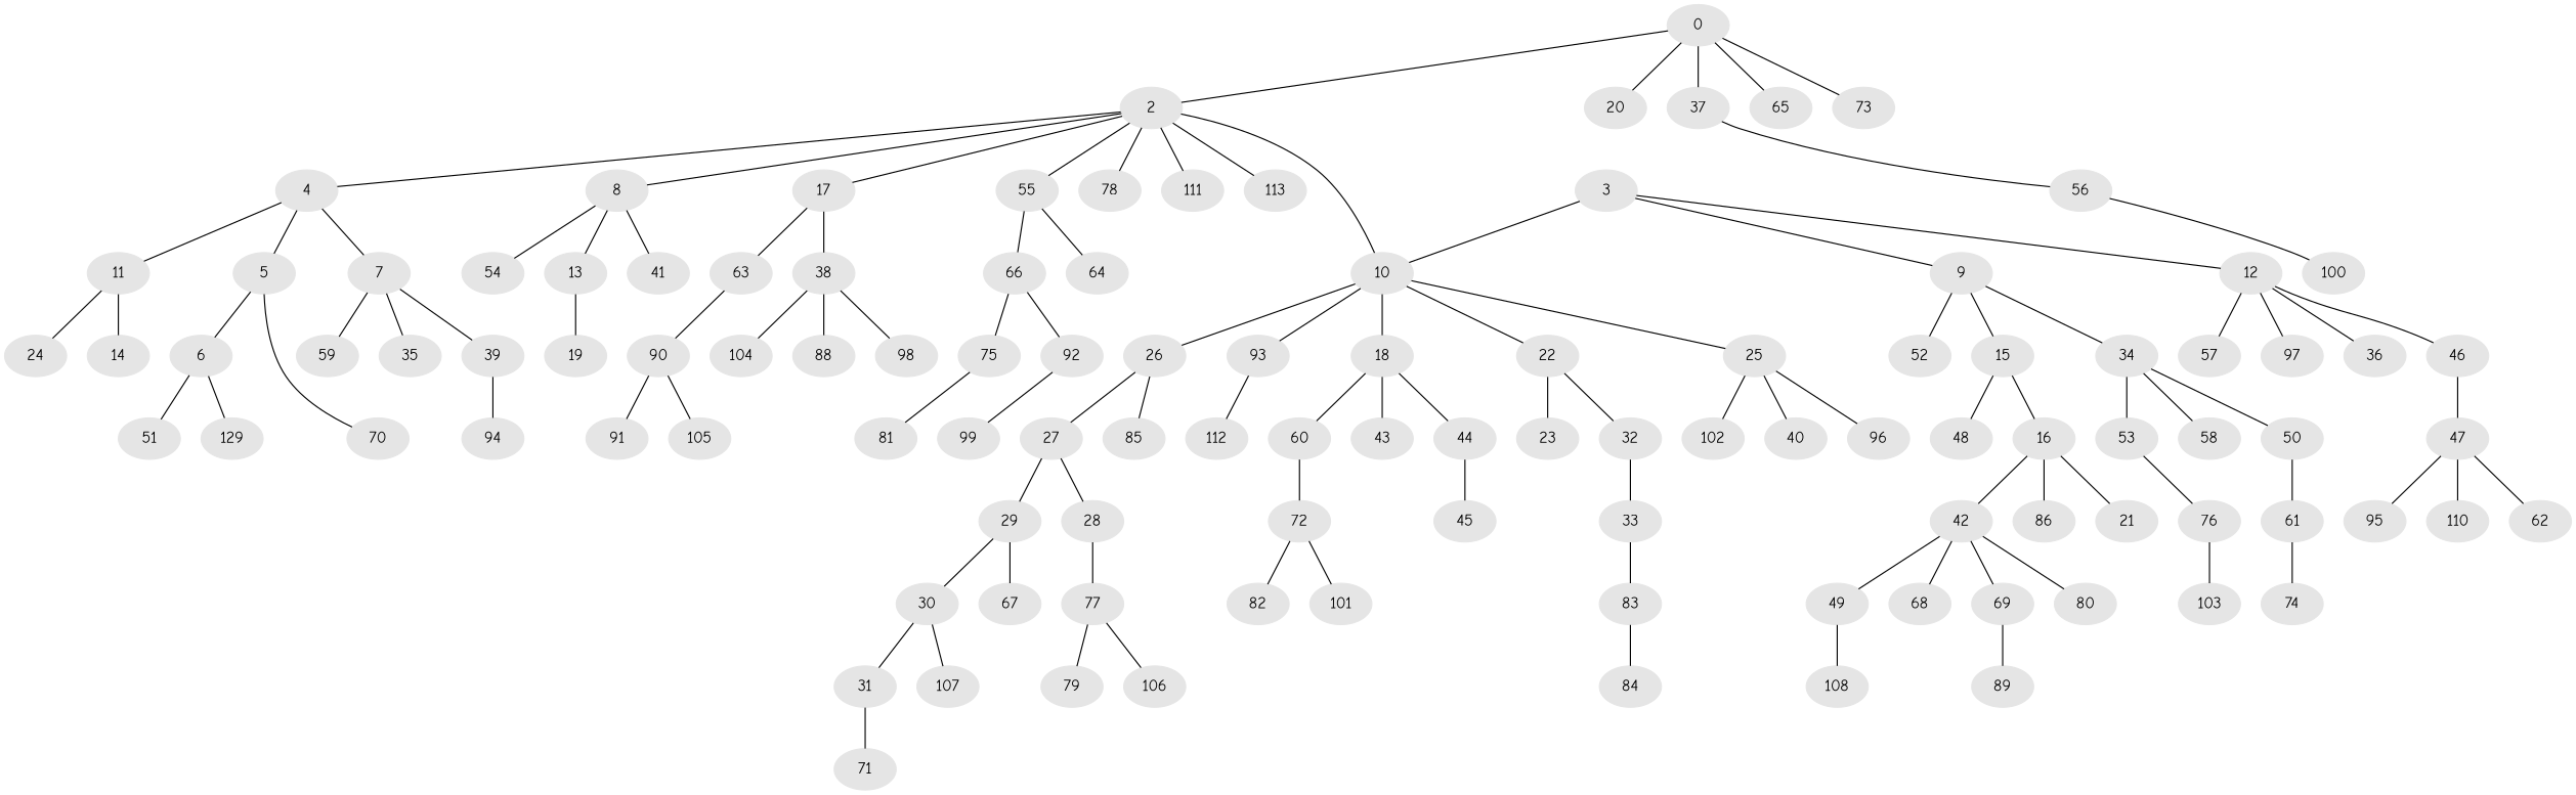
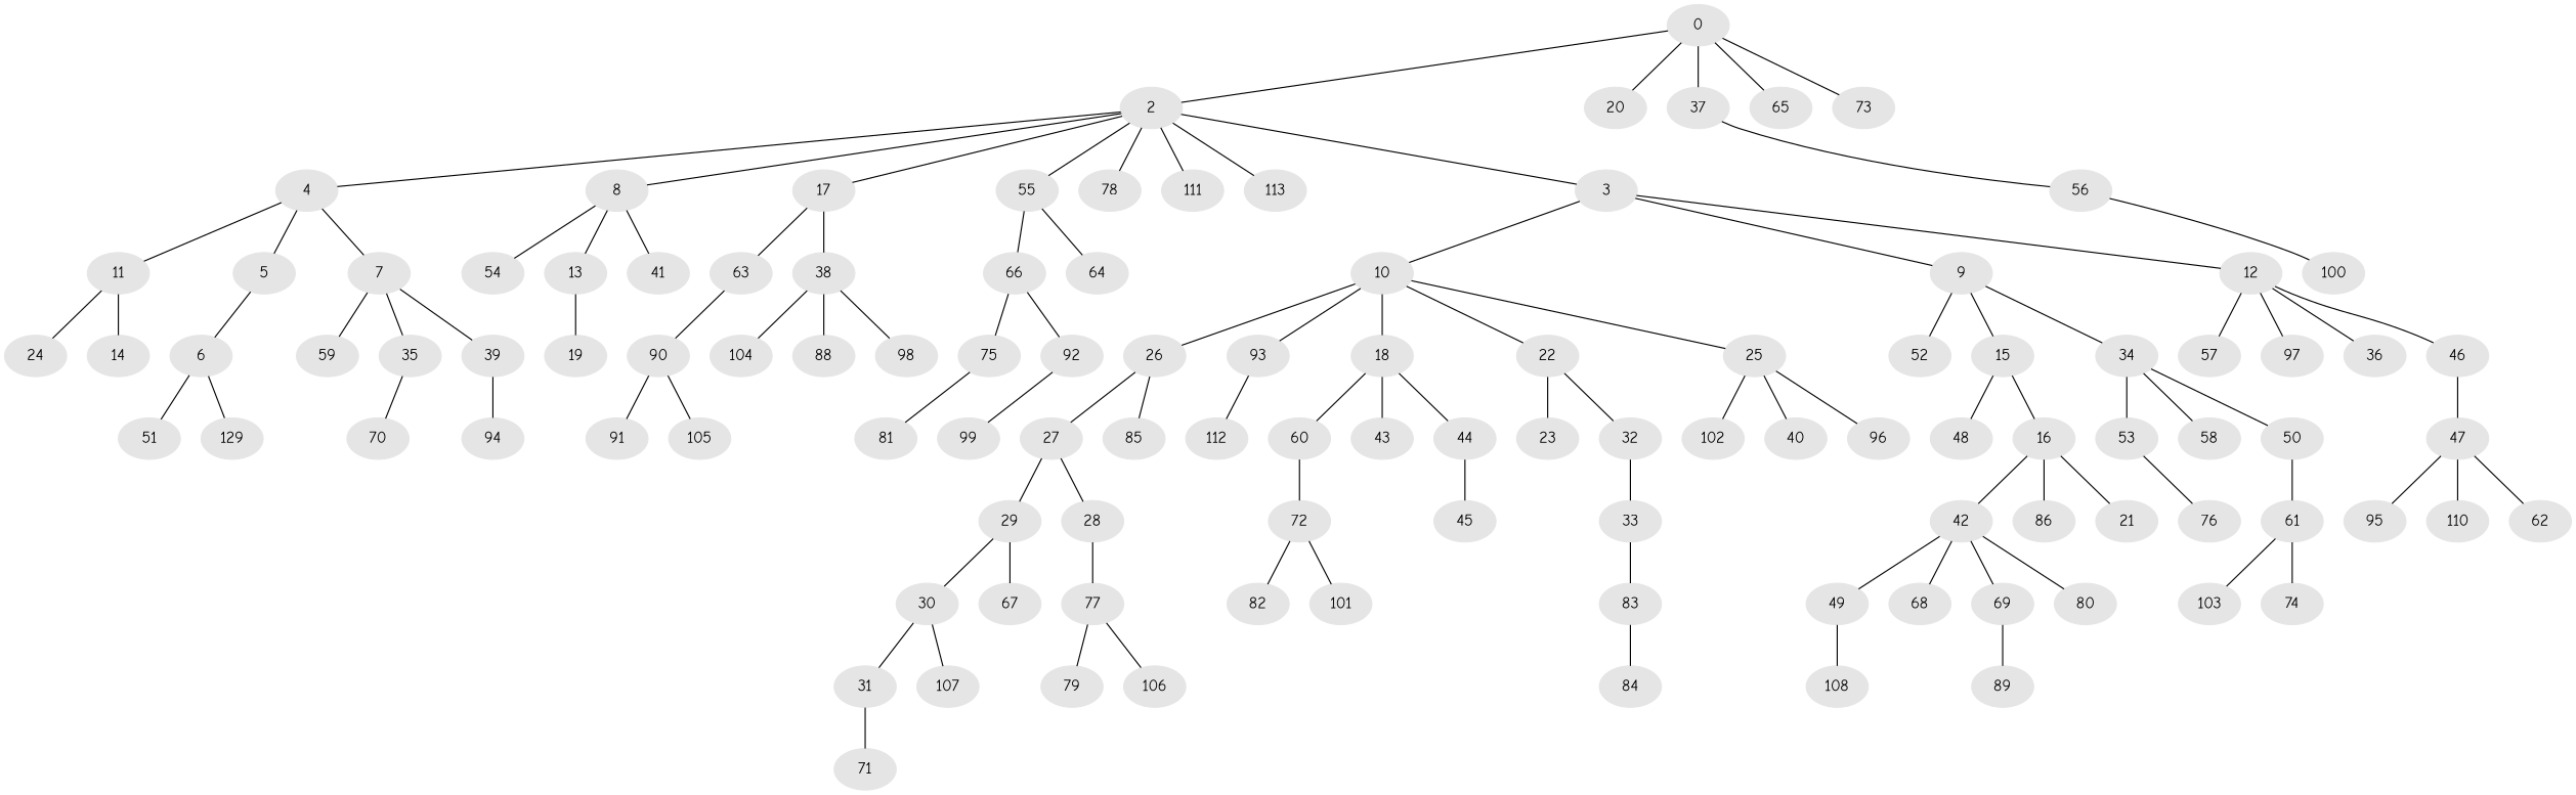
  graph {
    fontname="Comic Neue"
    node [color=gray90 fontname="Comic Neue" style=filled]
    edge [fontname="Comic Neue"]
    n1 [label=0]
    2
    20
    37
    65
    73
    3
    4
    8
    17
    55
    78
    111
    113
    56
    9
    10
    12
    5
    7
    11
    13
    41
    54
    38
    63
    64
    66
    15
    34
    52
    18
    22
    25
    26
    93
    36
    46
    57
    97
    6
    35
    39
    59
    14
    24
    51
    n48 [label=129]
    70
    94
    19
    16
    48
    50
    53
    58
    43
    44
    60
    23
    32
    40
    96
    102
    27
    85
    112
    47
    21
    42
    86
    49
    68
    69
    80
    88
    98
    104
    90
    45
    72
    33
    28
    29
    77
    30
    67
    79
    106
    31
    107
    71
    83
    84
    61
    76
    103
    100
    108
    89
    62
    95
    110
    74
    75
    92
    82
    101
    91
    105
    81
    99
    n1 -- 2
    n1 -- 20
    n1 -- 37
    n1 -- 65
    n1 -- 73
-   2 -- 10
+   2 -- 3
    2 -- 4
    2 -- 8
    2 -- 17
    2 -- 55
    2 -- 78
    2 -- 111
    2 -- 113
    37 -- 56
    3 -- 9
    3 -- 10
    3 -- 12
    4 -- 5
    4 -- 7
    4 -- 11
    8 -- 13
    8 -- 41
    8 -- 54
    17 -- 38
    17 -- 63
    55 -- 64
    55 -- 66
    56 -- 100
    9 -- 15
    9 -- 34
    9 -- 52
    10 -- 18
    10 -- 22
    10 -- 25
    10 -- 26
    10 -- 93
    12 -- 36
    12 -- 46
    12 -- 57
    12 -- 97
    5 -- 6
    7 -- 35
    7 -- 39
    7 -- 59
    11 -- 14
    11 -- 24
    13 -- 19
    38 -- 88
    38 -- 98
    38 -- 104
    63 -- 90
    66 -- 75
    66 -- 92
    15 -- 16
    15 -- 48
    34 -- 50
    34 -- 53
    34 -- 58
    18 -- 43
    18 -- 44
    18 -- 60
    22 -- 23
    22 -- 32
    25 -- 40
    25 -- 96
    25 -- 102
    26 -- 27
    26 -- 85
    93 -- 112
    46 -- 47
    6 -- 51
    6 -- n48
-   5 -- 70
+   35 -- 70
    39 -- 94
    16 -- 21
    16 -- 42
    16 -- 86
    50 -- 61
    53 -- 76
    44 -- 45
    60 -- 72
    32 -- 33
    27 -- 28
    27 -- 29
    47 -- 62
    47 -- 95
    47 -- 110
    42 -- 49
    42 -- 68
    42 -- 69
    42 -- 80
    49 -- 108
    69 -- 89
    90 -- 91
    90 -- 105
    72 -- 82
    72 -- 101
    33 -- 83
    28 -- 77
    29 -- 30
    29 -- 67
    77 -- 79
    77 -- 106
    30 -- 31
    30 -- 107
    31 -- 71
    83 -- 84
    61 -- 74
-   76 -- 103
+   61 -- 103
    75 -- 81
    92 -- 99
  }
